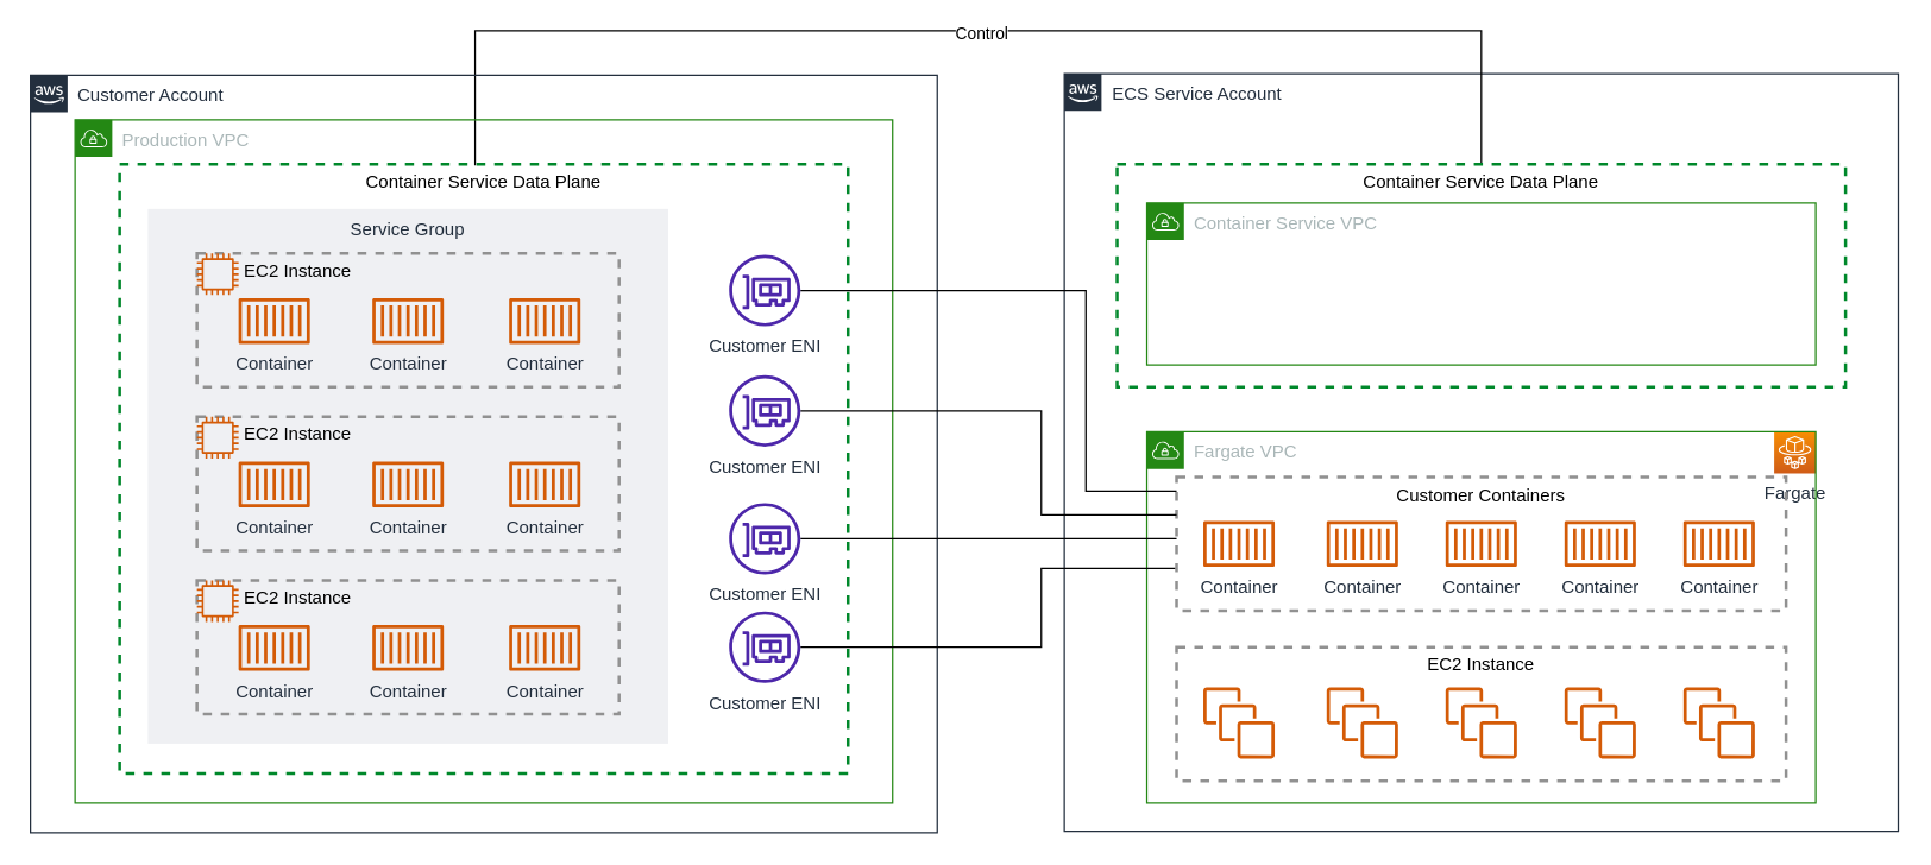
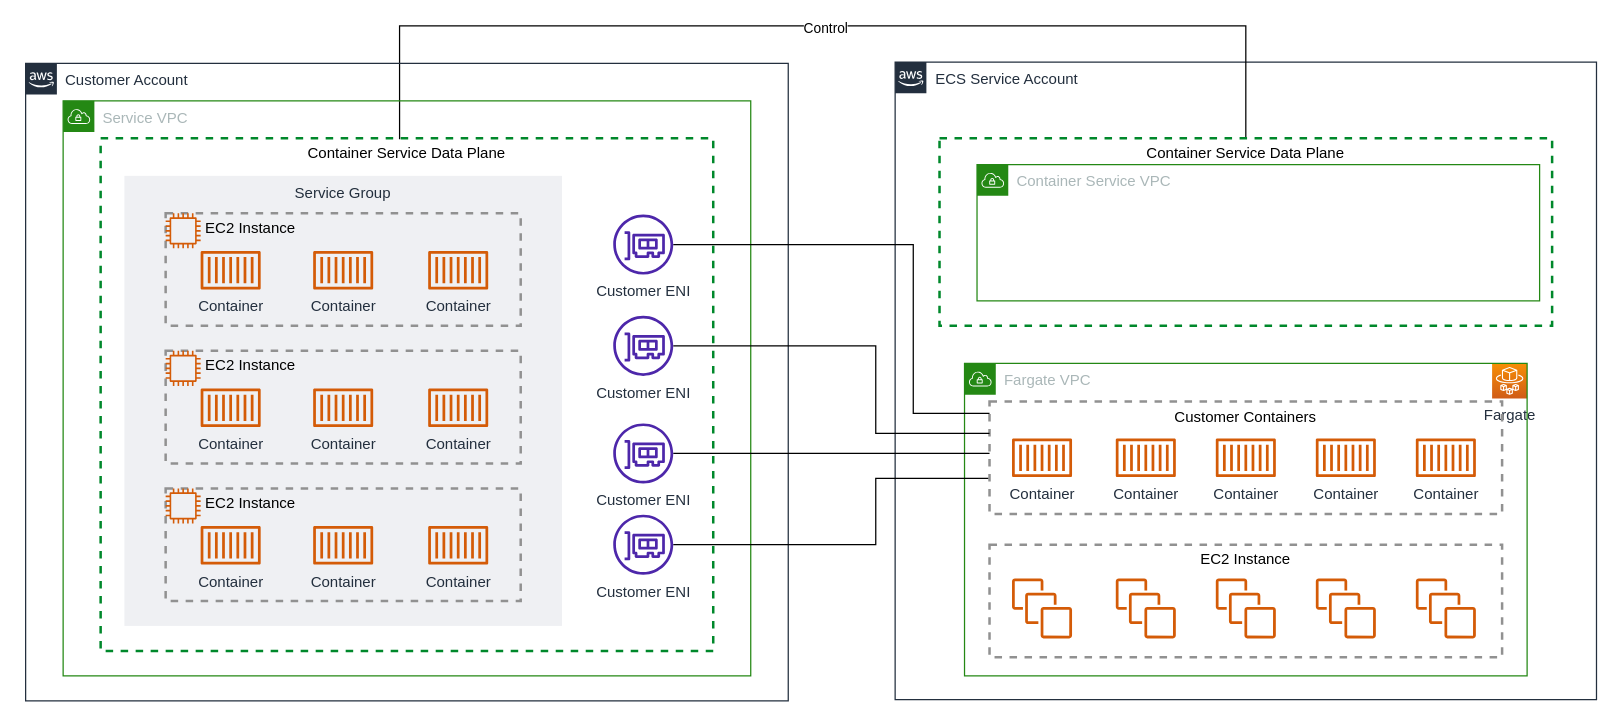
  <mxCell id="0" />
  <mxCell id="1" parent="0" />
  <mxCell id="2" value="ECS Service Account" style="points=[[0,0],[0.25,0],[0.5,0],[0.75,0],[1,0],[1,0.25],[1,0.5],[1,0.75],[1,1],[0.75,1],[0.5,1],[0.25,1],[0,1],[0,0.75],[0,0.5],[0,0.25]];outlineConnect=0;gradientColor=none;html=1;whiteSpace=wrap;fontSize=12;fontStyle=0;container=1;pointerEvents=0;collapsible=0;recursiveResize=0;shape=mxgraph.aws4.group;grIcon=mxgraph.aws4.group_aws_cloud_alt;strokeColor=#232F3E;fillColor=none;verticalAlign=top;align=left;spacingLeft=30;fontColor=#232F3E;dashed=0;" parent="1" vertex="1"><mxGeometry x="715.5" y="49" width="561" height="510" as="geometry" /></mxCell>
  <mxCell id="3" style="edgeStyle=orthogonalEdgeStyle;rounded=0;orthogonalLoop=1;jettySize=auto;html=1;entryX=0.488;entryY=0.002;entryDx=0;entryDy=0;entryPerimeter=0;endArrow=none;endFill=0;" parent="1" source="5" target="8" edge="1"><mxGeometry relative="1" as="geometry"><Array as="points"><mxPoint x="996" y="20" /><mxPoint x="319" y="20" /></Array></mxGeometry></mxCell>
  <mxCell id="4" value="Control" style="edgeLabel;html=1;align=center;verticalAlign=middle;resizable=0;points=[];" parent="3" vertex="1" connectable="0"><mxGeometry x="-0.004" y="1" relative="1" as="geometry"><mxPoint as="offset" /></mxGeometry></mxCell>
  <mxCell id="5" value="Container Service Data Plane" style="fontStyle=0;verticalAlign=top;align=center;spacingTop=-2;fillColor=none;rounded=0;whiteSpace=wrap;html=1;strokeColor=#00882B;strokeWidth=2;dashed=1;container=0;collapsible=0;expand=0;recursiveResize=0;" parent="1" vertex="1"><mxGeometry x="751" y="110" width="490" height="150" as="geometry" /></mxCell>
  <mxCell id="6" value="Customer Account" style="points=[[0,0],[0.25,0],[0.5,0],[0.75,0],[1,0],[1,0.25],[1,0.5],[1,0.75],[1,1],[0.75,1],[0.5,1],[0.25,1],[0,1],[0,0.75],[0,0.5],[0,0.25]];outlineConnect=0;gradientColor=none;html=1;whiteSpace=wrap;fontSize=12;fontStyle=0;container=1;pointerEvents=0;collapsible=0;recursiveResize=0;shape=mxgraph.aws4.group;grIcon=mxgraph.aws4.group_aws_cloud_alt;strokeColor=#232F3E;fillColor=none;verticalAlign=top;align=left;spacingLeft=30;fontColor=#232F3E;dashed=0;" parent="1" vertex="1"><mxGeometry x="20" y="50" width="610" height="510" as="geometry" /></mxCell>
- <mxCell id="7" value="Production VPC" style="points=[[0,0],[0.25,0],[0.5,0],[0.75,0],[1,0],[1,0.25],[1,0.5],[1,0.75],[1,1],[0.75,1],[0.5,1],[0.25,1],[0,1],[0,0.75],[0,0.5],[0,0.25]];outlineConnect=0;gradientColor=none;html=1;whiteSpace=wrap;fontSize=12;fontStyle=0;container=0;pointerEvents=0;collapsible=0;recursiveResize=0;shape=mxgraph.aws4.group;grIcon=mxgraph.aws4.group_vpc;strokeColor=#248814;fillColor=none;verticalAlign=top;align=left;spacingLeft=30;fontColor=#AAB7B8;dashed=0;" parent="1" vertex="1"><mxGeometry x="50" y="80" width="550" height="460" as="geometry" /></mxCell>
+ <mxCell id="7" value="Service VPC" style="points=[[0,0],[0.25,0],[0.5,0],[0.75,0],[1,0],[1,0.25],[1,0.5],[1,0.75],[1,1],[0.75,1],[0.5,1],[0.25,1],[0,1],[0,0.75],[0,0.5],[0,0.25]];outlineConnect=0;gradientColor=none;html=1;whiteSpace=wrap;fontSize=12;fontStyle=0;container=0;pointerEvents=0;collapsible=0;recursiveResize=0;shape=mxgraph.aws4.group;grIcon=mxgraph.aws4.group_vpc;strokeColor=#248814;fillColor=none;verticalAlign=top;align=left;spacingLeft=30;fontColor=#AAB7B8;dashed=0;" parent="1" vertex="1"><mxGeometry x="50" y="80" width="550" height="460" as="geometry" /></mxCell>
  <mxCell id="8" value="Container Service Data Plane" style="fontStyle=0;verticalAlign=top;align=center;spacingTop=-2;fillColor=none;rounded=0;whiteSpace=wrap;html=1;strokeColor=#00882B;strokeWidth=2;dashed=1;container=1;collapsible=0;expand=0;recursiveResize=0;" parent="1" vertex="1"><mxGeometry x="80" y="110" width="490" height="410" as="geometry" /></mxCell>
  <mxCell id="9" value="Service Group" style="fillColor=#EFF0F3;strokeColor=none;dashed=0;verticalAlign=top;fontStyle=0;fontColor=#232F3D;" parent="1" vertex="1"><mxGeometry x="99" y="140" width="350" height="360" as="geometry" /></mxCell>
  <mxCell id="10" value="" style="group" parent="1" vertex="1" connectable="0"><mxGeometry x="132" y="170" width="284" height="90" as="geometry" /></mxCell>
  <mxCell id="11" value="&amp;nbsp; &amp;nbsp; &amp;nbsp; &amp;nbsp; &amp;nbsp;EC2 Instance" style="fontStyle=0;verticalAlign=top;align=left;spacingTop=-2;fillColor=none;rounded=0;whiteSpace=wrap;html=1;strokeColor=#919191;strokeWidth=2;dashed=1;container=1;collapsible=0;expand=0;recursiveResize=0;" parent="10" vertex="1"><mxGeometry width="284" height="90" as="geometry" /></mxCell>
  <mxCell id="12" value="" style="sketch=0;outlineConnect=0;fontColor=#232F3E;gradientColor=none;fillColor=#D45B07;strokeColor=none;dashed=0;verticalLabelPosition=bottom;verticalAlign=top;align=center;html=1;fontSize=12;fontStyle=0;aspect=fixed;pointerEvents=1;shape=mxgraph.aws4.instance2;" parent="11" vertex="1"><mxGeometry width="28" height="28" as="geometry" /></mxCell>
  <mxCell id="13" value="Container" style="sketch=0;outlineConnect=0;fontColor=#232F3E;gradientColor=none;fillColor=#D45B07;strokeColor=none;dashed=0;verticalLabelPosition=bottom;verticalAlign=top;align=center;html=1;fontSize=12;fontStyle=0;aspect=fixed;pointerEvents=1;shape=mxgraph.aws4.container_1;" parent="10" vertex="1"><mxGeometry x="28" y="30" width="48" height="31" as="geometry" /></mxCell>
  <mxCell id="14" value="Container" style="sketch=0;outlineConnect=0;fontColor=#232F3E;gradientColor=none;fillColor=#D45B07;strokeColor=none;dashed=0;verticalLabelPosition=bottom;verticalAlign=top;align=center;html=1;fontSize=12;fontStyle=0;aspect=fixed;pointerEvents=1;shape=mxgraph.aws4.container_1;" parent="10" vertex="1"><mxGeometry x="118" y="30" width="48" height="31" as="geometry" /></mxCell>
  <mxCell id="15" value="Container" style="sketch=0;outlineConnect=0;fontColor=#232F3E;gradientColor=none;fillColor=#D45B07;strokeColor=none;dashed=0;verticalLabelPosition=bottom;verticalAlign=top;align=center;html=1;fontSize=12;fontStyle=0;aspect=fixed;pointerEvents=1;shape=mxgraph.aws4.container_1;" parent="10" vertex="1"><mxGeometry x="210" y="30" width="48" height="31" as="geometry" /></mxCell>
  <mxCell id="16" value="" style="group" parent="1" vertex="1" connectable="0"><mxGeometry x="132" y="280" width="284" height="90" as="geometry" /></mxCell>
  <mxCell id="17" value="&amp;nbsp; &amp;nbsp; &amp;nbsp; &amp;nbsp; &amp;nbsp;EC2 Instance" style="fontStyle=0;verticalAlign=top;align=left;spacingTop=-2;fillColor=none;rounded=0;whiteSpace=wrap;html=1;strokeColor=#919191;strokeWidth=2;dashed=1;container=1;collapsible=0;expand=0;recursiveResize=0;" parent="16" vertex="1"><mxGeometry width="284" height="90" as="geometry" /></mxCell>
  <mxCell id="18" value="" style="sketch=0;outlineConnect=0;fontColor=#232F3E;gradientColor=none;fillColor=#D45B07;strokeColor=none;dashed=0;verticalLabelPosition=bottom;verticalAlign=top;align=center;html=1;fontSize=12;fontStyle=0;aspect=fixed;pointerEvents=1;shape=mxgraph.aws4.instance2;" parent="17" vertex="1"><mxGeometry width="28" height="28" as="geometry" /></mxCell>
  <mxCell id="19" value="Container" style="sketch=0;outlineConnect=0;fontColor=#232F3E;gradientColor=none;fillColor=#D45B07;strokeColor=none;dashed=0;verticalLabelPosition=bottom;verticalAlign=top;align=center;html=1;fontSize=12;fontStyle=0;aspect=fixed;pointerEvents=1;shape=mxgraph.aws4.container_1;" parent="16" vertex="1"><mxGeometry x="28" y="30" width="48" height="31" as="geometry" /></mxCell>
  <mxCell id="20" value="Container" style="sketch=0;outlineConnect=0;fontColor=#232F3E;gradientColor=none;fillColor=#D45B07;strokeColor=none;dashed=0;verticalLabelPosition=bottom;verticalAlign=top;align=center;html=1;fontSize=12;fontStyle=0;aspect=fixed;pointerEvents=1;shape=mxgraph.aws4.container_1;" parent="16" vertex="1"><mxGeometry x="118" y="30" width="48" height="31" as="geometry" /></mxCell>
  <mxCell id="21" value="Container" style="sketch=0;outlineConnect=0;fontColor=#232F3E;gradientColor=none;fillColor=#D45B07;strokeColor=none;dashed=0;verticalLabelPosition=bottom;verticalAlign=top;align=center;html=1;fontSize=12;fontStyle=0;aspect=fixed;pointerEvents=1;shape=mxgraph.aws4.container_1;" parent="16" vertex="1"><mxGeometry x="210" y="30" width="48" height="31" as="geometry" /></mxCell>
  <mxCell id="22" value="" style="group" parent="1" vertex="1" connectable="0"><mxGeometry x="132" y="390" width="284" height="90" as="geometry" /></mxCell>
  <mxCell id="23" value="&amp;nbsp; &amp;nbsp; &amp;nbsp; &amp;nbsp; &amp;nbsp;EC2 Instance" style="fontStyle=0;verticalAlign=top;align=left;spacingTop=-2;fillColor=none;rounded=0;whiteSpace=wrap;html=1;strokeColor=#919191;strokeWidth=2;dashed=1;container=1;collapsible=0;expand=0;recursiveResize=0;" parent="22" vertex="1"><mxGeometry width="284" height="90" as="geometry" /></mxCell>
  <mxCell id="24" value="" style="sketch=0;outlineConnect=0;fontColor=#232F3E;gradientColor=none;fillColor=#D45B07;strokeColor=none;dashed=0;verticalLabelPosition=bottom;verticalAlign=top;align=center;html=1;fontSize=12;fontStyle=0;aspect=fixed;pointerEvents=1;shape=mxgraph.aws4.instance2;" parent="23" vertex="1"><mxGeometry width="28" height="28" as="geometry" /></mxCell>
  <mxCell id="25" value="Container" style="sketch=0;outlineConnect=0;fontColor=#232F3E;gradientColor=none;fillColor=#D45B07;strokeColor=none;dashed=0;verticalLabelPosition=bottom;verticalAlign=top;align=center;html=1;fontSize=12;fontStyle=0;aspect=fixed;pointerEvents=1;shape=mxgraph.aws4.container_1;" parent="22" vertex="1"><mxGeometry x="28" y="30" width="48" height="31" as="geometry" /></mxCell>
  <mxCell id="26" value="Container" style="sketch=0;outlineConnect=0;fontColor=#232F3E;gradientColor=none;fillColor=#D45B07;strokeColor=none;dashed=0;verticalLabelPosition=bottom;verticalAlign=top;align=center;html=1;fontSize=12;fontStyle=0;aspect=fixed;pointerEvents=1;shape=mxgraph.aws4.container_1;" parent="22" vertex="1"><mxGeometry x="118" y="30" width="48" height="31" as="geometry" /></mxCell>
  <mxCell id="27" value="Container" style="sketch=0;outlineConnect=0;fontColor=#232F3E;gradientColor=none;fillColor=#D45B07;strokeColor=none;dashed=0;verticalLabelPosition=bottom;verticalAlign=top;align=center;html=1;fontSize=12;fontStyle=0;aspect=fixed;pointerEvents=1;shape=mxgraph.aws4.container_1;" parent="22" vertex="1"><mxGeometry x="210" y="30" width="48" height="31" as="geometry" /></mxCell>
  <mxCell id="28" value="Fargate" style="sketch=0;points=[[0,0,0],[0.25,0,0],[0.5,0,0],[0.75,0,0],[1,0,0],[0,1,0],[0.25,1,0],[0.5,1,0],[0.75,1,0],[1,1,0],[0,0.25,0],[0,0.5,0],[0,0.75,0],[1,0.25,0],[1,0.5,0],[1,0.75,0]];outlineConnect=0;fontColor=#232F3E;gradientColor=#F78E04;gradientDirection=north;fillColor=#D05C17;strokeColor=#ffffff;dashed=0;verticalLabelPosition=bottom;verticalAlign=top;align=center;html=1;fontSize=12;fontStyle=0;aspect=fixed;shape=mxgraph.aws4.resourceIcon;resIcon=mxgraph.aws4.fargate;" parent="1" vertex="1"><mxGeometry x="1193" y="290" width="28" height="28" as="geometry" /></mxCell>
  <mxCell id="29" value="Fargate VPC" style="points=[[0,0],[0.25,0],[0.5,0],[0.75,0],[1,0],[1,0.25],[1,0.5],[1,0.75],[1,1],[0.75,1],[0.5,1],[0.25,1],[0,1],[0,0.75],[0,0.5],[0,0.25]];outlineConnect=0;gradientColor=none;html=1;whiteSpace=wrap;fontSize=12;fontStyle=0;container=0;pointerEvents=0;collapsible=0;recursiveResize=0;shape=mxgraph.aws4.group;grIcon=mxgraph.aws4.group_vpc;strokeColor=#248814;fillColor=none;verticalAlign=top;align=left;spacingLeft=30;fontColor=#AAB7B8;dashed=0;" parent="1" vertex="1"><mxGeometry x="771" y="290" width="450" height="250" as="geometry" /></mxCell>
  <mxCell id="30" value="" style="sketch=0;outlineConnect=0;fontColor=#232F3E;gradientColor=none;fillColor=#D45B07;strokeColor=none;dashed=0;verticalLabelPosition=bottom;verticalAlign=top;align=center;html=1;fontSize=12;fontStyle=0;aspect=fixed;pointerEvents=1;shape=mxgraph.aws4.instances;" parent="1" vertex="1"><mxGeometry x="809" y="462" width="48" height="48" as="geometry" /></mxCell>
  <mxCell id="31" value="" style="sketch=0;outlineConnect=0;fontColor=#232F3E;gradientColor=none;fillColor=#D45B07;strokeColor=none;dashed=0;verticalLabelPosition=bottom;verticalAlign=top;align=center;html=1;fontSize=12;fontStyle=0;aspect=fixed;pointerEvents=1;shape=mxgraph.aws4.instances;" parent="1" vertex="1"><mxGeometry x="892" y="462" width="48" height="48" as="geometry" /></mxCell>
  <mxCell id="32" value="" style="sketch=0;outlineConnect=0;fontColor=#232F3E;gradientColor=none;fillColor=#D45B07;strokeColor=none;dashed=0;verticalLabelPosition=bottom;verticalAlign=top;align=center;html=1;fontSize=12;fontStyle=0;aspect=fixed;pointerEvents=1;shape=mxgraph.aws4.instances;" parent="1" vertex="1"><mxGeometry x="972" y="462" width="48" height="48" as="geometry" /></mxCell>
  <mxCell id="33" value="" style="sketch=0;outlineConnect=0;fontColor=#232F3E;gradientColor=none;fillColor=#D45B07;strokeColor=none;dashed=0;verticalLabelPosition=bottom;verticalAlign=top;align=center;html=1;fontSize=12;fontStyle=0;aspect=fixed;pointerEvents=1;shape=mxgraph.aws4.instances;" parent="1" vertex="1"><mxGeometry x="1052" y="462" width="48" height="48" as="geometry" /></mxCell>
  <mxCell id="34" value="" style="sketch=0;outlineConnect=0;fontColor=#232F3E;gradientColor=none;fillColor=#D45B07;strokeColor=none;dashed=0;verticalLabelPosition=bottom;verticalAlign=top;align=center;html=1;fontSize=12;fontStyle=0;aspect=fixed;pointerEvents=1;shape=mxgraph.aws4.instances;" parent="1" vertex="1"><mxGeometry x="1132" y="462" width="48" height="48" as="geometry" /></mxCell>
  <mxCell id="35" value="EC2 Instance" style="fontStyle=0;verticalAlign=top;align=center;spacingTop=-2;fillColor=none;rounded=0;whiteSpace=wrap;html=1;strokeColor=#919191;strokeWidth=2;dashed=1;container=1;collapsible=0;expand=0;recursiveResize=0;" parent="1" vertex="1"><mxGeometry x="791" y="435" width="410" height="90" as="geometry" /></mxCell>
  <mxCell id="36" value="Container" style="sketch=0;outlineConnect=0;fontColor=#232F3E;gradientColor=none;fillColor=#D45B07;strokeColor=none;dashed=0;verticalLabelPosition=bottom;verticalAlign=top;align=center;html=1;fontSize=12;fontStyle=0;aspect=fixed;pointerEvents=1;shape=mxgraph.aws4.container_1;" parent="1" vertex="1"><mxGeometry x="809" y="350" width="48" height="31" as="geometry" /></mxCell>
  <mxCell id="37" value="Container" style="sketch=0;outlineConnect=0;fontColor=#232F3E;gradientColor=none;fillColor=#D45B07;strokeColor=none;dashed=0;verticalLabelPosition=bottom;verticalAlign=top;align=center;html=1;fontSize=12;fontStyle=0;aspect=fixed;pointerEvents=1;shape=mxgraph.aws4.container_1;" parent="1" vertex="1"><mxGeometry x="892" y="350" width="48" height="31" as="geometry" /></mxCell>
  <mxCell id="38" value="Container" style="sketch=0;outlineConnect=0;fontColor=#232F3E;gradientColor=none;fillColor=#D45B07;strokeColor=none;dashed=0;verticalLabelPosition=bottom;verticalAlign=top;align=center;html=1;fontSize=12;fontStyle=0;aspect=fixed;pointerEvents=1;shape=mxgraph.aws4.container_1;" parent="1" vertex="1"><mxGeometry x="972" y="350" width="48" height="31" as="geometry" /></mxCell>
  <mxCell id="39" value="Container" style="sketch=0;outlineConnect=0;fontColor=#232F3E;gradientColor=none;fillColor=#D45B07;strokeColor=none;dashed=0;verticalLabelPosition=bottom;verticalAlign=top;align=center;html=1;fontSize=12;fontStyle=0;aspect=fixed;pointerEvents=1;shape=mxgraph.aws4.container_1;" parent="1" vertex="1"><mxGeometry x="1052" y="350" width="48" height="31" as="geometry" /></mxCell>
  <mxCell id="40" value="Container" style="sketch=0;outlineConnect=0;fontColor=#232F3E;gradientColor=none;fillColor=#D45B07;strokeColor=none;dashed=0;verticalLabelPosition=bottom;verticalAlign=top;align=center;html=1;fontSize=12;fontStyle=0;aspect=fixed;pointerEvents=1;shape=mxgraph.aws4.container_1;" parent="1" vertex="1"><mxGeometry x="1132" y="350" width="48" height="31" as="geometry" /></mxCell>
  <mxCell id="41" value="Customer Containers" style="fontStyle=0;verticalAlign=top;align=center;spacingTop=-2;fillColor=none;rounded=0;whiteSpace=wrap;html=1;strokeColor=#919191;strokeWidth=2;dashed=1;container=1;collapsible=0;expand=0;recursiveResize=0;" parent="1" vertex="1"><mxGeometry x="791" y="320.5" width="410" height="90" as="geometry" /></mxCell>
  <mxCell id="42" style="edgeStyle=orthogonalEdgeStyle;rounded=0;orthogonalLoop=1;jettySize=auto;html=1;endArrow=none;endFill=0;" parent="1" source="46" edge="1"><mxGeometry relative="1" as="geometry"><mxPoint x="791" y="330" as="targetPoint" /><Array as="points"><mxPoint x="730" y="195" /><mxPoint x="730" y="330" /><mxPoint x="791" y="330" /></Array></mxGeometry></mxCell>
  <mxCell id="43" style="edgeStyle=orthogonalEdgeStyle;rounded=0;orthogonalLoop=1;jettySize=auto;html=1;endArrow=none;endFill=0;" parent="1" source="47" edge="1"><mxGeometry relative="1" as="geometry"><Array as="points"><mxPoint x="700" y="276" /><mxPoint x="700" y="346" /></Array><mxPoint x="791" y="346" as="targetPoint" /></mxGeometry></mxCell>
  <mxCell id="44" style="edgeStyle=orthogonalEdgeStyle;rounded=0;orthogonalLoop=1;jettySize=auto;html=1;endArrow=none;endFill=0;" parent="1" source="48" edge="1"><mxGeometry relative="1" as="geometry"><mxPoint x="791" y="362" as="targetPoint" /><Array as="points"><mxPoint x="791" y="362" /></Array></mxGeometry></mxCell>
  <mxCell id="45" style="edgeStyle=orthogonalEdgeStyle;rounded=0;orthogonalLoop=1;jettySize=auto;html=1;endArrow=none;endFill=0;" parent="1" source="49" edge="1"><mxGeometry relative="1" as="geometry"><mxPoint x="790" y="382" as="targetPoint" /><Array as="points"><mxPoint x="700" y="435" /><mxPoint x="700" y="382" /></Array></mxGeometry></mxCell>
  <mxCell id="46" value="Customer ENI" style="sketch=0;outlineConnect=0;fontColor=#232F3E;gradientColor=none;fillColor=#4D27AA;strokeColor=none;dashed=0;verticalLabelPosition=bottom;verticalAlign=top;align=center;html=1;fontSize=12;fontStyle=0;aspect=fixed;pointerEvents=1;shape=mxgraph.aws4.elastic_network_interface;" parent="1" vertex="1"><mxGeometry x="490" y="171" width="48" height="48" as="geometry" /></mxCell>
  <mxCell id="47" value="Customer ENI" style="sketch=0;outlineConnect=0;fontColor=#232F3E;gradientColor=none;fillColor=#4D27AA;strokeColor=none;dashed=0;verticalLabelPosition=bottom;verticalAlign=top;align=center;html=1;fontSize=12;fontStyle=0;aspect=fixed;pointerEvents=1;shape=mxgraph.aws4.elastic_network_interface;" parent="1" vertex="1"><mxGeometry x="490" y="252" width="48" height="48" as="geometry" /></mxCell>
  <mxCell id="48" value="Customer ENI" style="sketch=0;outlineConnect=0;fontColor=#232F3E;gradientColor=none;fillColor=#4D27AA;strokeColor=none;dashed=0;verticalLabelPosition=bottom;verticalAlign=top;align=center;html=1;fontSize=12;fontStyle=0;aspect=fixed;pointerEvents=1;shape=mxgraph.aws4.elastic_network_interface;" parent="1" vertex="1"><mxGeometry x="490" y="338" width="48" height="48" as="geometry" /></mxCell>
  <mxCell id="49" value="Customer ENI" style="sketch=0;outlineConnect=0;fontColor=#232F3E;gradientColor=none;fillColor=#4D27AA;strokeColor=none;dashed=0;verticalLabelPosition=bottom;verticalAlign=top;align=center;html=1;fontSize=12;fontStyle=0;aspect=fixed;pointerEvents=1;shape=mxgraph.aws4.elastic_network_interface;" parent="1" vertex="1"><mxGeometry x="490" y="411" width="48" height="48" as="geometry" /></mxCell>
- <mxCell id="50" value="Container Service VPC" style="points=[[0,0],[0.25,0],[0.5,0],[0.75,0],[1,0],[1,0.25],[1,0.5],[1,0.75],[1,1],[0.75,1],[0.5,1],[0.25,1],[0,1],[0,0.75],[0,0.5],[0,0.25]];outlineConnect=0;gradientColor=none;html=1;whiteSpace=wrap;fontSize=12;fontStyle=0;container=0;pointerEvents=0;collapsible=0;recursiveResize=0;shape=mxgraph.aws4.group;grIcon=mxgraph.aws4.group_vpc;strokeColor=#248814;fillColor=none;verticalAlign=top;align=left;spacingLeft=30;fontColor=#AAB7B8;dashed=0;" parent="1" vertex="1"><mxGeometry x="771" y="136" width="450" height="109" as="geometry" /></mxCell>
+ <mxCell id="50" value="Container Service VPC" style="points=[[0,0],[0.25,0],[0.5,0],[0.75,0],[1,0],[1,0.25],[1,0.5],[1,0.75],[1,1],[0.75,1],[0.5,1],[0.25,1],[0,1],[0,0.75],[0,0.5],[0,0.25]];outlineConnect=0;gradientColor=none;html=1;whiteSpace=wrap;fontSize=12;fontStyle=0;container=0;pointerEvents=0;collapsible=0;recursiveResize=0;shape=mxgraph.aws4.group;grIcon=mxgraph.aws4.group_vpc;strokeColor=#248814;fillColor=none;verticalAlign=top;align=left;spacingLeft=30;fontColor=#AAB7B8;dashed=0;" parent="1" vertex="1"><mxGeometry x="781" y="131" width="450" height="109" as="geometry" /></mxCell>
